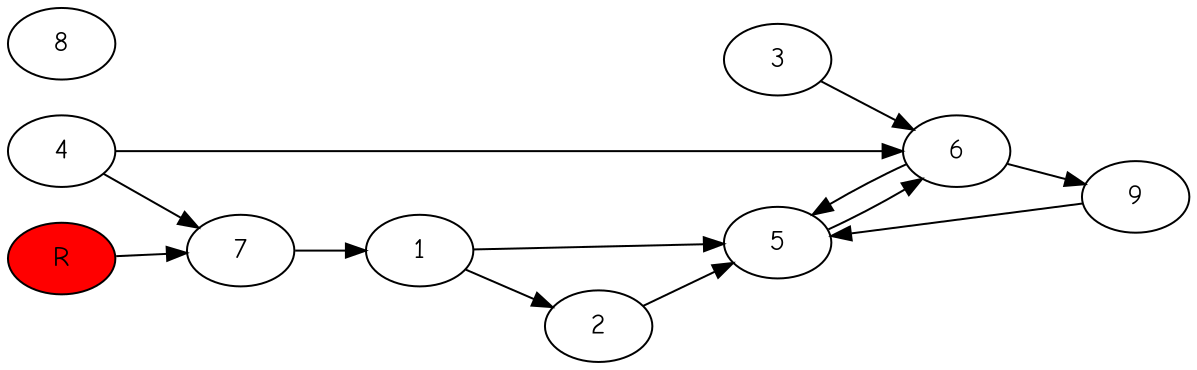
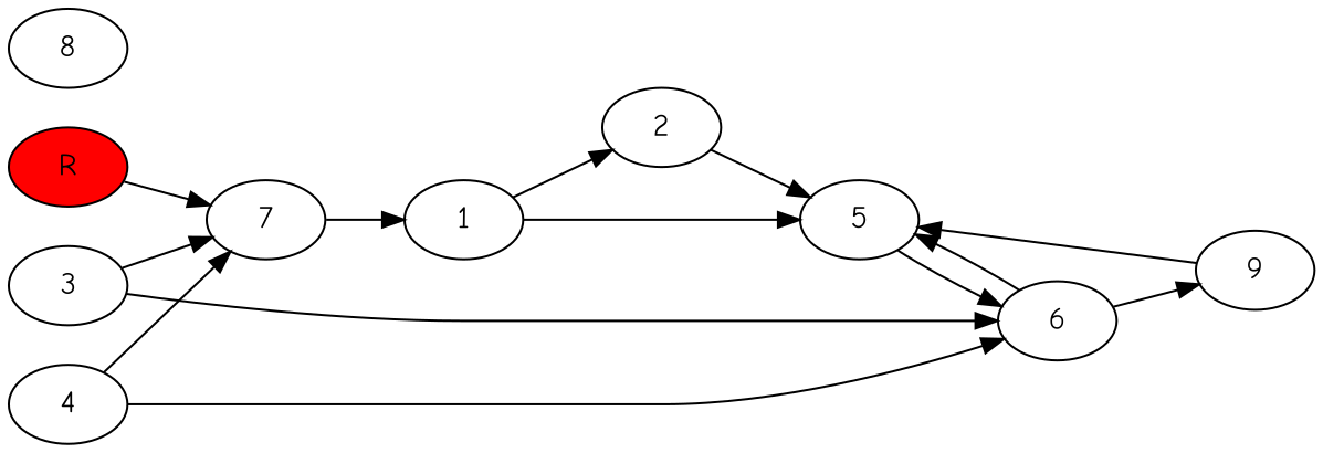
  digraph {
    fontname="Comic Neue"
    rankdir=LR
    node [fontname="Comic Neue"]
    edge [fontname="Comic Neue"]
    1
    5
    2
    6
    3
    7
    9
    4
    8
    R [fillcolor="#ff0000" style=filled]
    1 -> 5
    1 -> 2
    5 -> 6
    2 -> 5
    6 -> 5
    6 -> 9
    3 -> 6
+   3 -> 7
    7 -> 1
    9 -> 5
    4 -> 6
    4 -> 7
    R -> 7
  }
